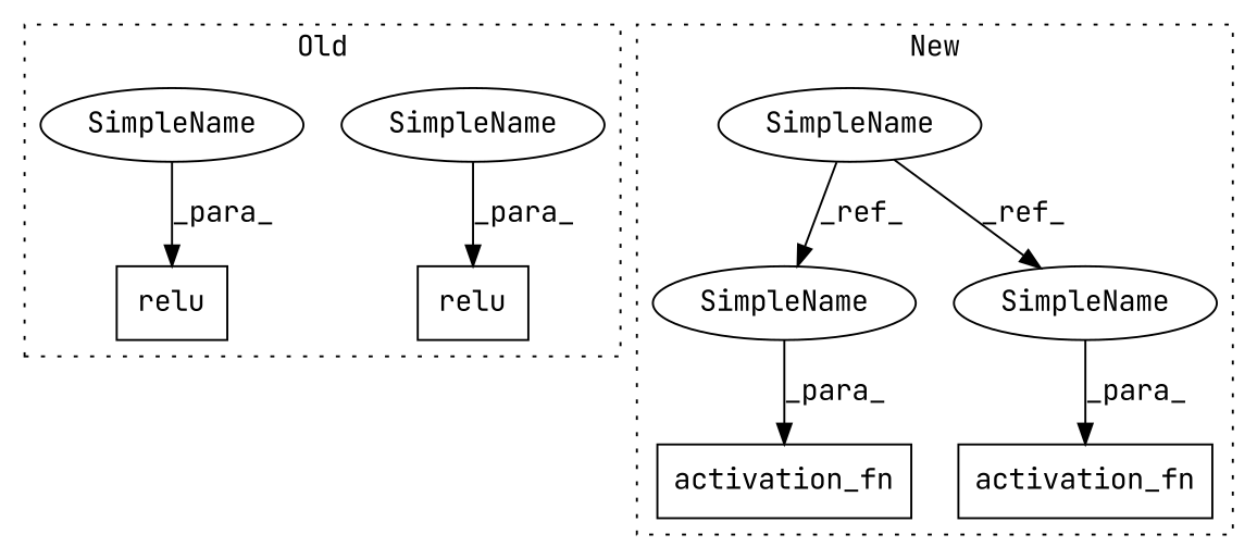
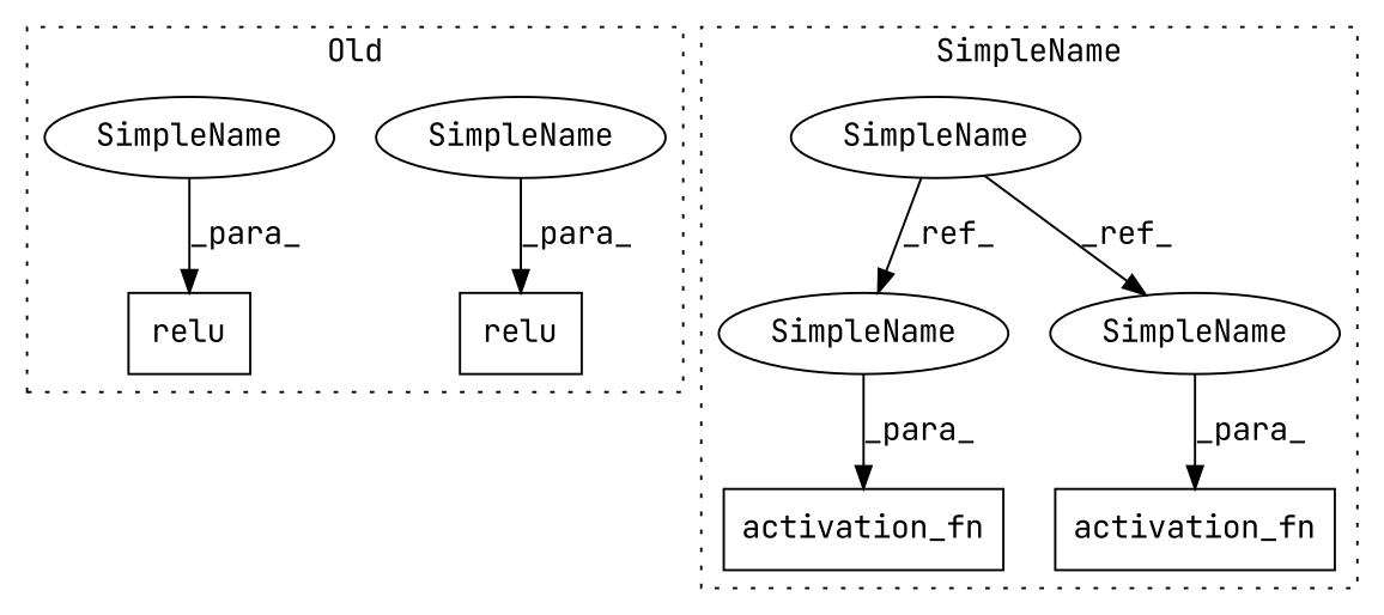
  digraph {
    fontname="JetBrains Mono"
    node [a=42 l=10 shape=ellipse fontname="JetBrains Mono"]
    edge [fontname="JetBrains Mono"]
    n1 [a=32 l="5,1" label=relu s="8532,8547" shape=box]
    n2 [a=32 l="5,1" label=relu s="8353,8368" shape=box]
    n3 [label=SimpleName s=8537]
    n4 [label=SimpleName s=8358]
    n5 [a=32 l="14,1" label=activation_fn s="8974,8998" shape=box]
    n6 [label=SimpleName s=8375]
    n7 [a=32 l="14,1" label=activation_fn s="8800,8824" shape=box]
    n8 [label=SimpleName s=8814]
    n9 [label=SimpleName s=8988]
    subgraph cluster_1 {
      label=Old
      style=dotted
      n1
      n2
      n3
      n4
    }
    subgraph cluster_2 {
-     label=New
+     label=SimpleName
      style=dotted
      n5
      n6
      n7
      n8
      n9
    }
    n3 -> n1 [label=_para_]
    n4 -> n2 [label=_para_]
    n6 -> n8 [label=_ref_]
    n6 -> n9 [label=_ref_]
    n8 -> n7 [label=_para_]
    n9 -> n5 [label=_para_]
  }
